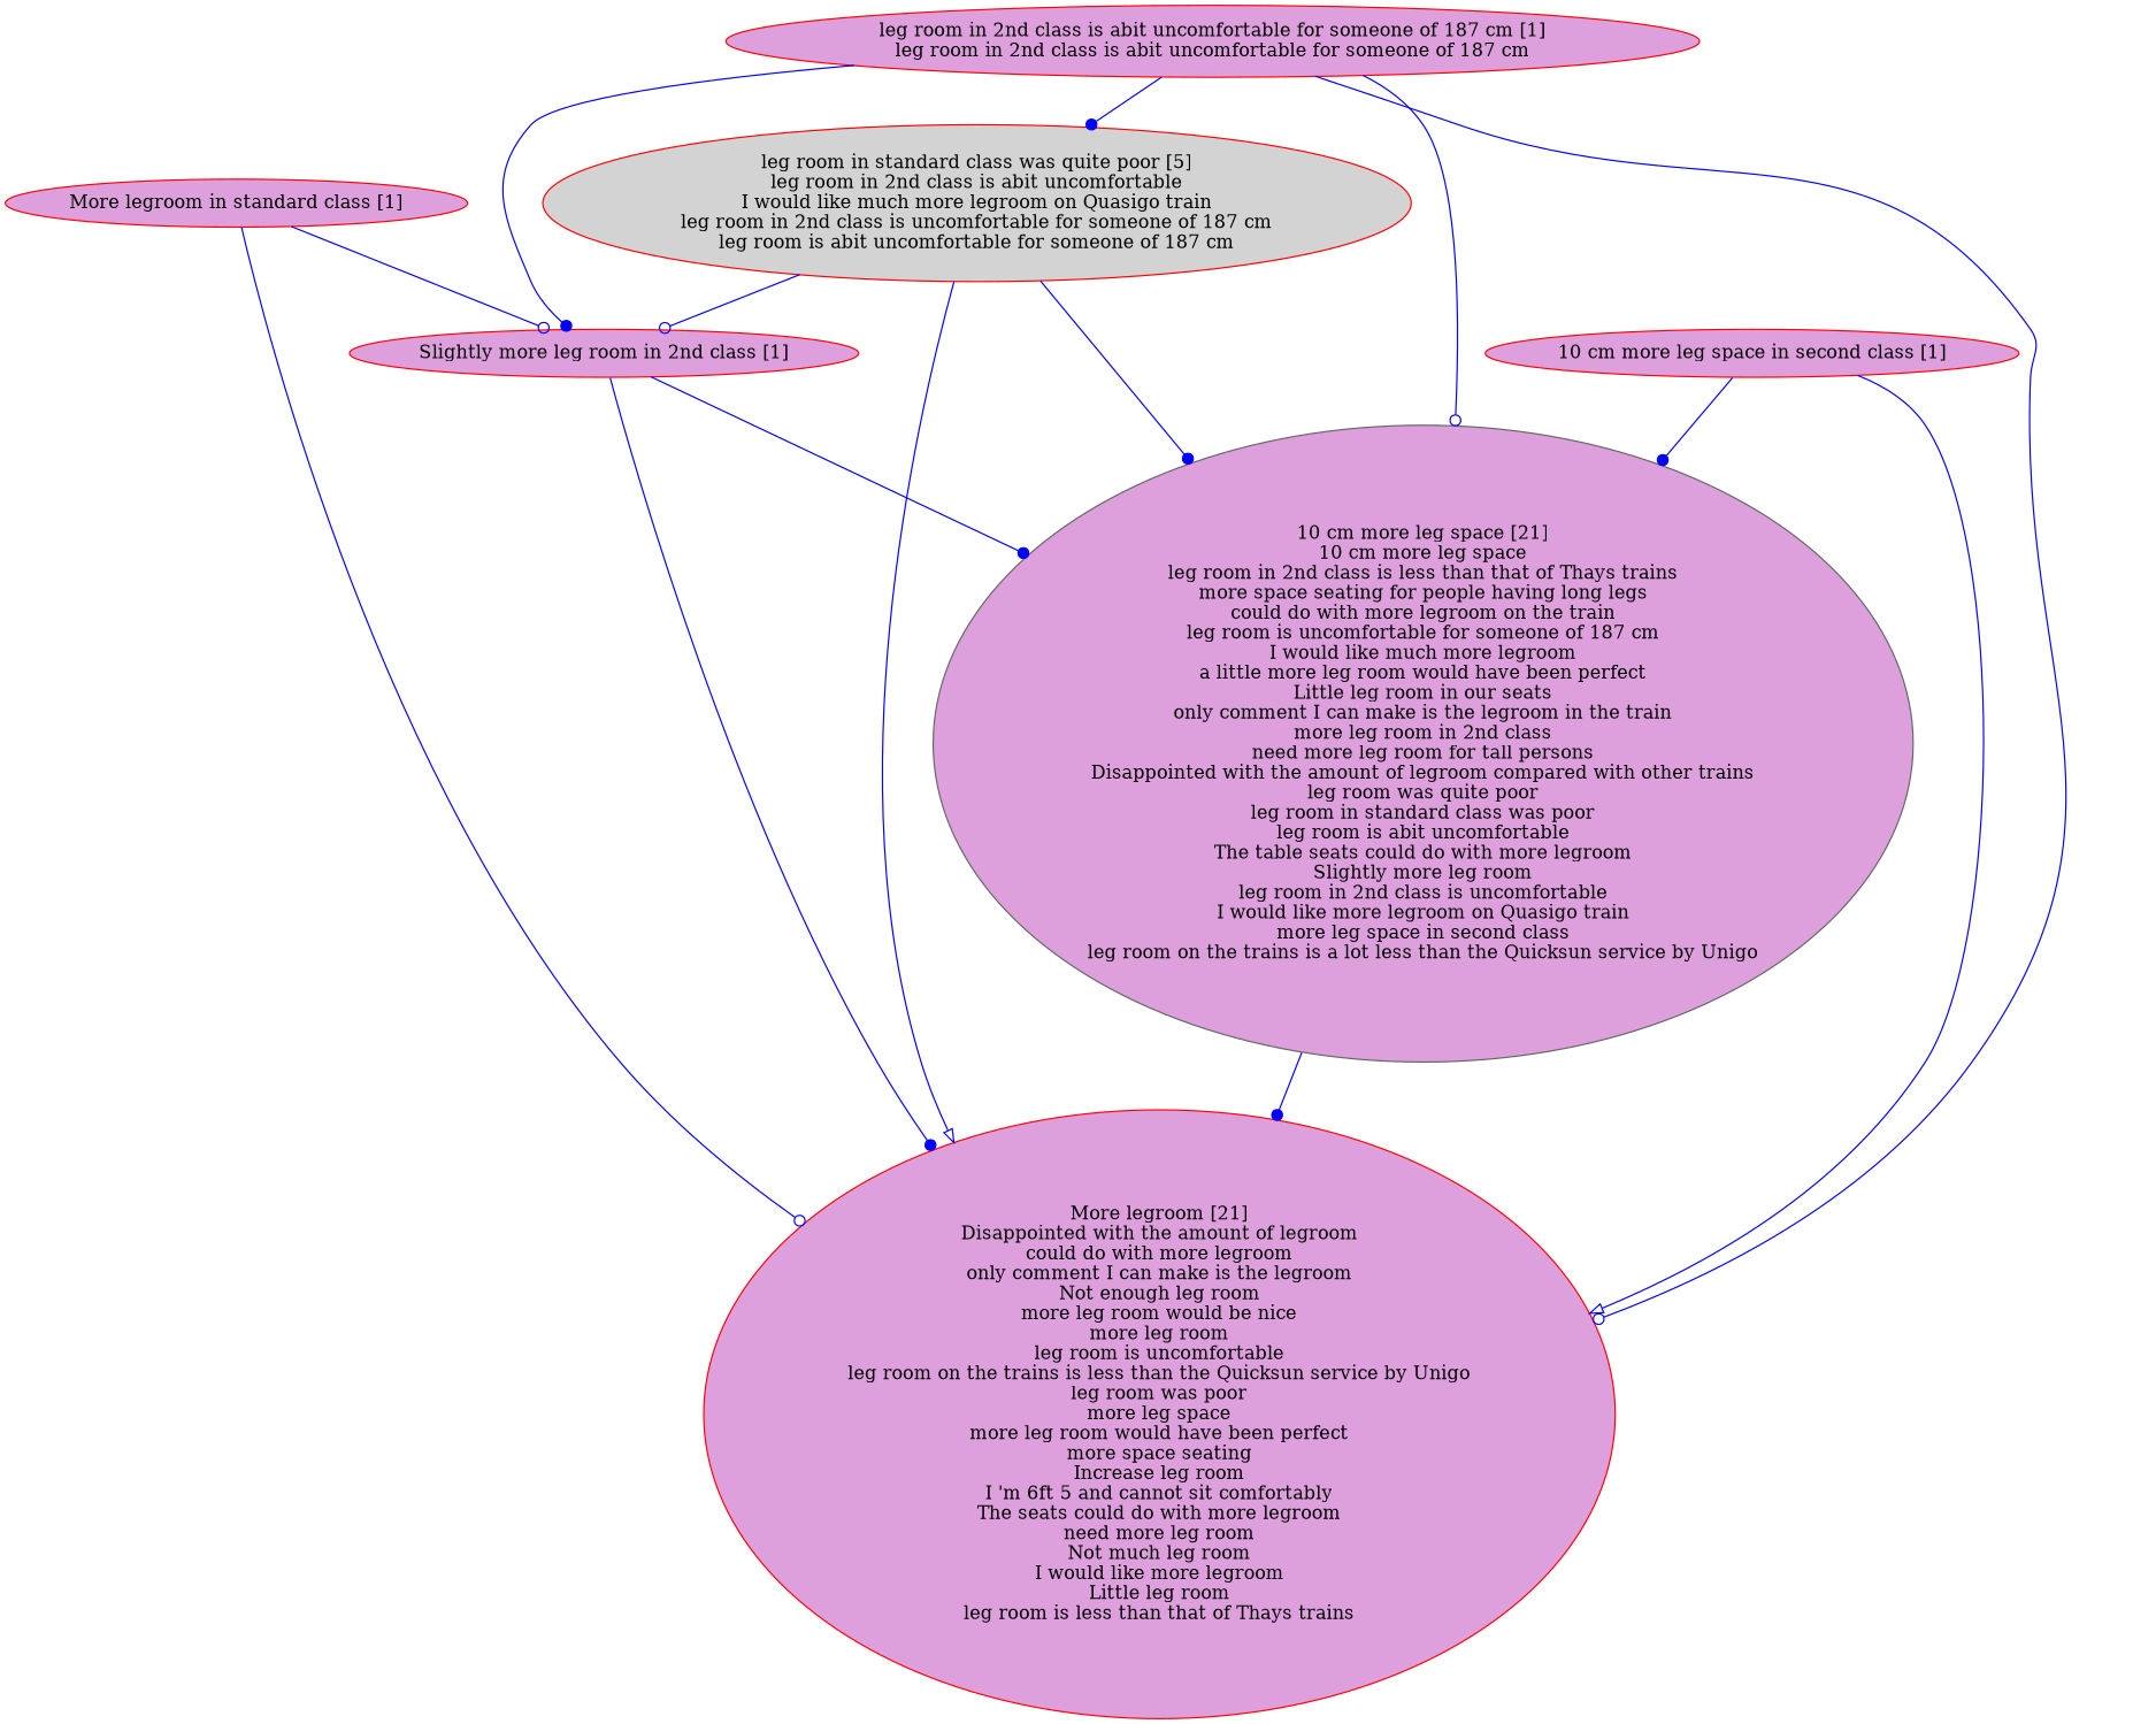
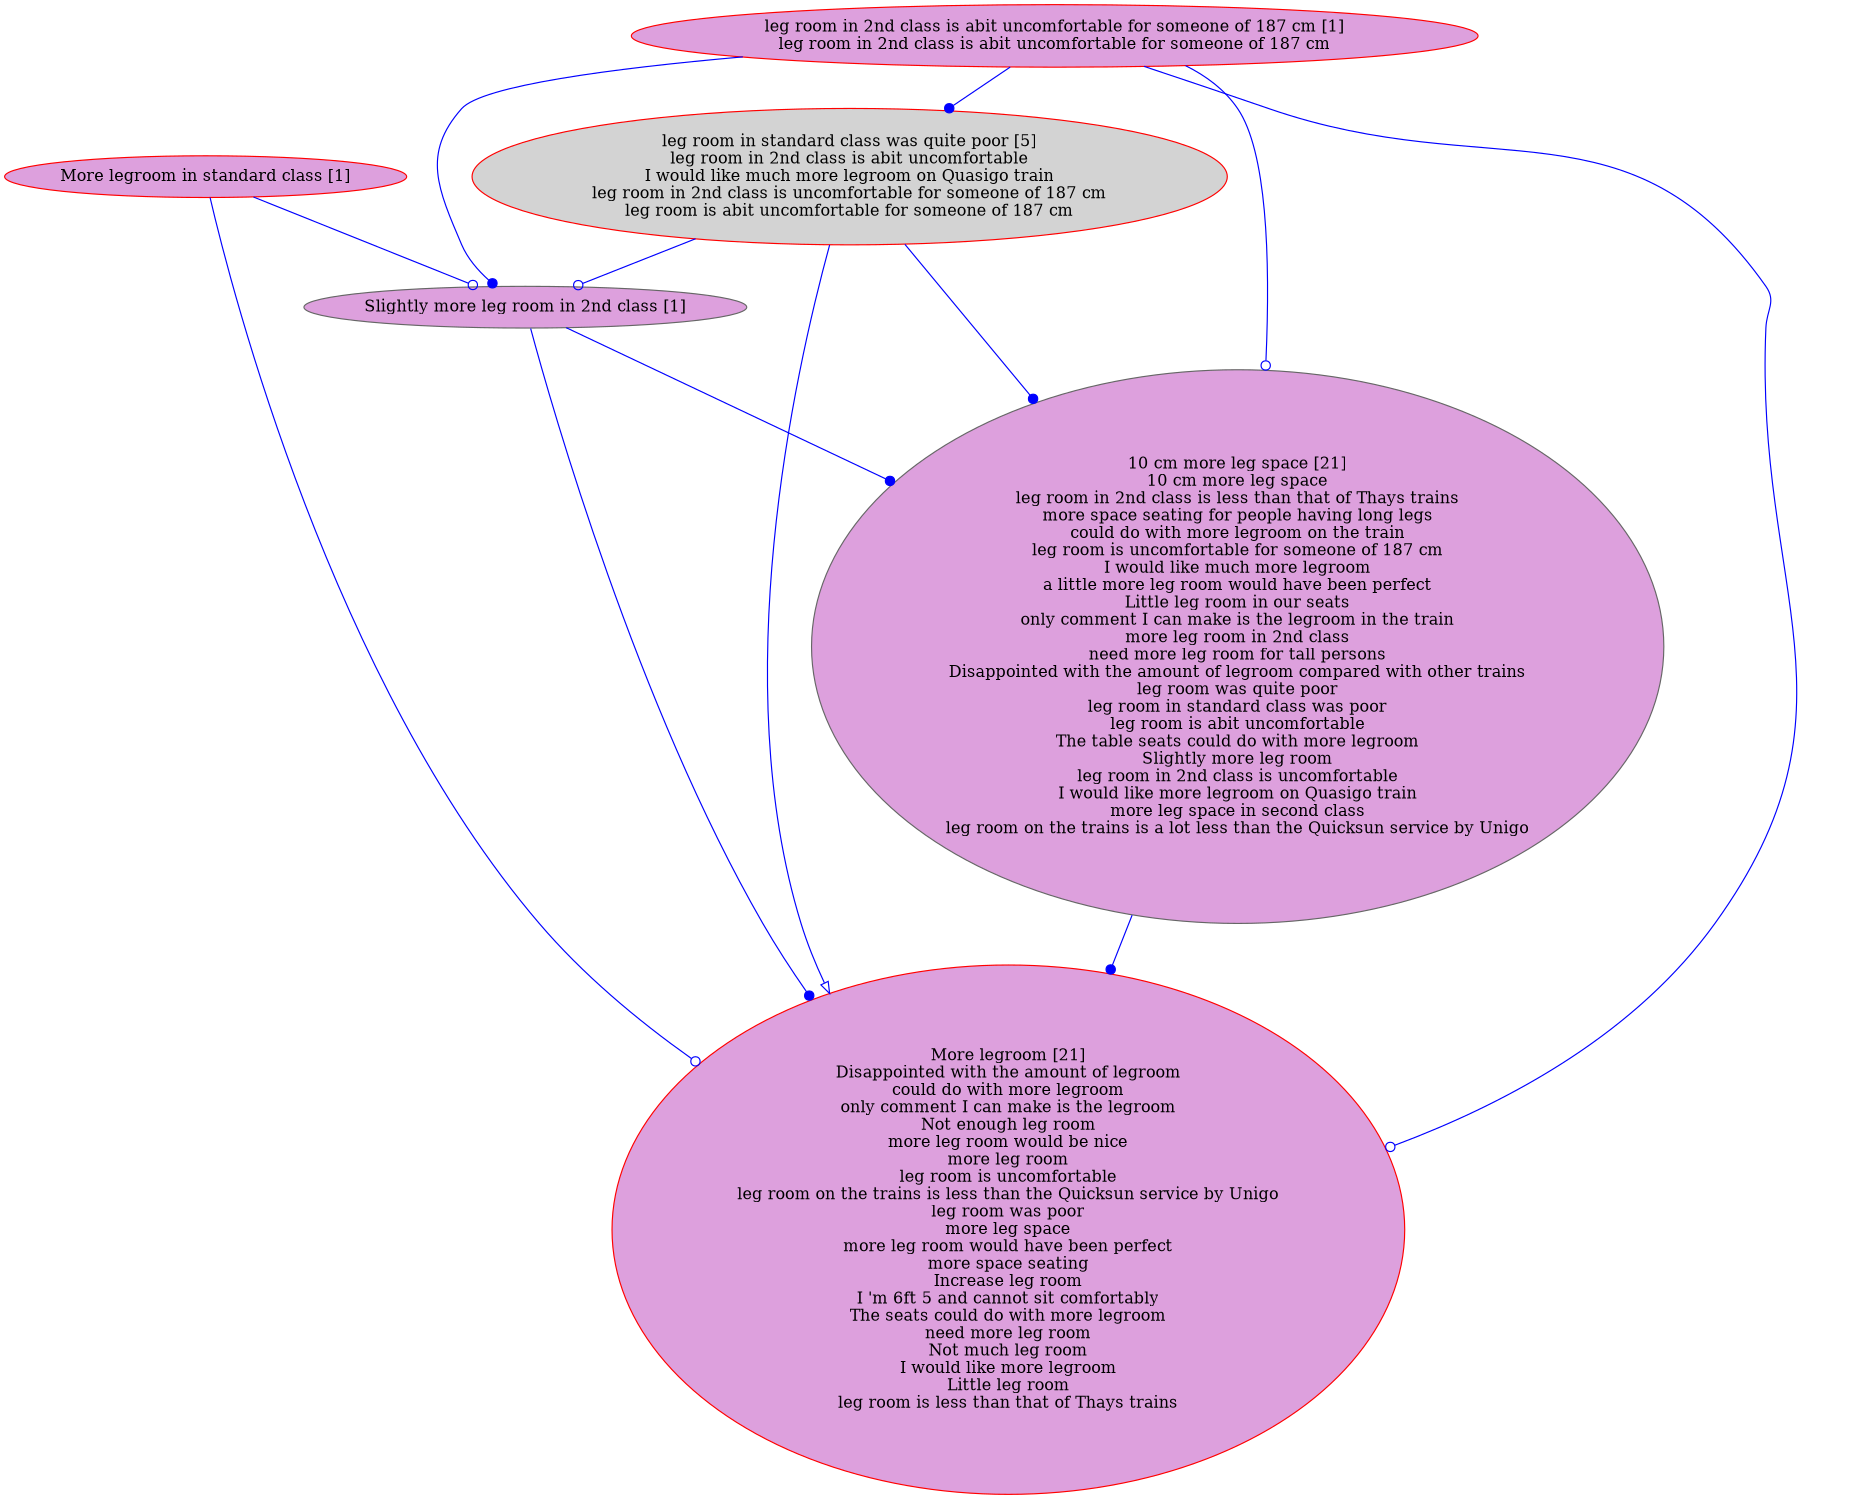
  digraph {
    node [color=red fillcolor=plum style=filled]
    edge [arrowhead=dot color=blue]
    "leg room in standard class was quite poor [5]\nleg room in 2nd class is abit uncomfortable\nI would like much more legroom on Quasigo train\nleg room in 2nd class is uncomfortable for someone of 187 cm\nleg room is abit uncomfortable for someone of 187 cm" [fillcolor=lightgrey]
    "More legroom [21]\nDisappointed with the amount of legroom\ncould do with more legroom\nonly comment I can make is the legroom\nNot enough leg room\nmore leg room would be nice\nmore leg room\nleg room is uncomfortable\nleg room on the trains is less than the Quicksun service by Unigo\nleg room was poor\nmore leg space\nmore leg room would have been perfect\nmore space seating\nIncrease leg room\nI 'm 6ft 5 and cannot sit comfortably\nThe seats could do with more legroom\nneed more leg room\nNot much leg room\nI would like more legroom\nLittle leg room\nleg room is less than that of Thays trains"
    "10 cm more leg space [21]\n10 cm more leg space\nleg room in 2nd class is less than that of Thays trains\nmore space seating for people having long legs\ncould do with more legroom on the train\nleg room is uncomfortable for someone of 187 cm\nI would like much more legroom\na little more leg room would have been perfect\nLittle leg room in our seats\nonly comment I can make is the legroom in the train\nmore leg room in 2nd class\nneed more leg room for tall persons\nDisappointed with the amount of legroom compared with other trains\nleg room was quite poor\nleg room in standard class was poor\nleg room is abit uncomfortable\nThe table seats could do with more legroom\nSlightly more leg room\nleg room in 2nd class is uncomfortable\nI would like more legroom on Quasigo train\nmore leg space in second class\nleg room on the trains is a lot less than the Quicksun service by Unigo" [color=gray40]
-   "Slightly more leg room in 2nd class [1]"
-   "10 cm more leg space in second class [1]"
+   "Slightly more leg room in 2nd class [1]" [color=gray40]
    "More legroom in standard class [1]"
    "leg room in 2nd class is abit uncomfortable for someone of 187 cm [1]\nleg room in 2nd class is abit uncomfortable for someone of 187 cm"
    "leg room in standard class was quite poor [5]\nleg room in 2nd class is abit uncomfortable\nI would like much more legroom on Quasigo train\nleg room in 2nd class is uncomfortable for someone of 187 cm\nleg room is abit uncomfortable for someone of 187 cm" -> "More legroom [21]\nDisappointed with the amount of legroom\ncould do with more legroom\nonly comment I can make is the legroom\nNot enough leg room\nmore leg room would be nice\nmore leg room\nleg room is uncomfortable\nleg room on the trains is less than the Quicksun service by Unigo\nleg room was poor\nmore leg space\nmore leg room would have been perfect\nmore space seating\nIncrease leg room\nI 'm 6ft 5 and cannot sit comfortably\nThe seats could do with more legroom\nneed more leg room\nNot much leg room\nI would like more legroom\nLittle leg room\nleg room is less than that of Thays trains" [arrowhead=onormal]
    "leg room in standard class was quite poor [5]\nleg room in 2nd class is abit uncomfortable\nI would like much more legroom on Quasigo train\nleg room in 2nd class is uncomfortable for someone of 187 cm\nleg room is abit uncomfortable for someone of 187 cm" -> "10 cm more leg space [21]\n10 cm more leg space\nleg room in 2nd class is less than that of Thays trains\nmore space seating for people having long legs\ncould do with more legroom on the train\nleg room is uncomfortable for someone of 187 cm\nI would like much more legroom\na little more leg room would have been perfect\nLittle leg room in our seats\nonly comment I can make is the legroom in the train\nmore leg room in 2nd class\nneed more leg room for tall persons\nDisappointed with the amount of legroom compared with other trains\nleg room was quite poor\nleg room in standard class was poor\nleg room is abit uncomfortable\nThe table seats could do with more legroom\nSlightly more leg room\nleg room in 2nd class is uncomfortable\nI would like more legroom on Quasigo train\nmore leg space in second class\nleg room on the trains is a lot less than the Quicksun service by Unigo"
    "leg room in standard class was quite poor [5]\nleg room in 2nd class is abit uncomfortable\nI would like much more legroom on Quasigo train\nleg room in 2nd class is uncomfortable for someone of 187 cm\nleg room is abit uncomfortable for someone of 187 cm" -> "Slightly more leg room in 2nd class [1]" [arrowhead=odot]
    "10 cm more leg space [21]\n10 cm more leg space\nleg room in 2nd class is less than that of Thays trains\nmore space seating for people having long legs\ncould do with more legroom on the train\nleg room is uncomfortable for someone of 187 cm\nI would like much more legroom\na little more leg room would have been perfect\nLittle leg room in our seats\nonly comment I can make is the legroom in the train\nmore leg room in 2nd class\nneed more leg room for tall persons\nDisappointed with the amount of legroom compared with other trains\nleg room was quite poor\nleg room in standard class was poor\nleg room is abit uncomfortable\nThe table seats could do with more legroom\nSlightly more leg room\nleg room in 2nd class is uncomfortable\nI would like more legroom on Quasigo train\nmore leg space in second class\nleg room on the trains is a lot less than the Quicksun service by Unigo" -> "More legroom [21]\nDisappointed with the amount of legroom\ncould do with more legroom\nonly comment I can make is the legroom\nNot enough leg room\nmore leg room would be nice\nmore leg room\nleg room is uncomfortable\nleg room on the trains is less than the Quicksun service by Unigo\nleg room was poor\nmore leg space\nmore leg room would have been perfect\nmore space seating\nIncrease leg room\nI 'm 6ft 5 and cannot sit comfortably\nThe seats could do with more legroom\nneed more leg room\nNot much leg room\nI would like more legroom\nLittle leg room\nleg room is less than that of Thays trains"
    "Slightly more leg room in 2nd class [1]" -> "More legroom [21]\nDisappointed with the amount of legroom\ncould do with more legroom\nonly comment I can make is the legroom\nNot enough leg room\nmore leg room would be nice\nmore leg room\nleg room is uncomfortable\nleg room on the trains is less than the Quicksun service by Unigo\nleg room was poor\nmore leg space\nmore leg room would have been perfect\nmore space seating\nIncrease leg room\nI 'm 6ft 5 and cannot sit comfortably\nThe seats could do with more legroom\nneed more leg room\nNot much leg room\nI would like more legroom\nLittle leg room\nleg room is less than that of Thays trains"
    "Slightly more leg room in 2nd class [1]" -> "10 cm more leg space [21]\n10 cm more leg space\nleg room in 2nd class is less than that of Thays trains\nmore space seating for people having long legs\ncould do with more legroom on the train\nleg room is uncomfortable for someone of 187 cm\nI would like much more legroom\na little more leg room would have been perfect\nLittle leg room in our seats\nonly comment I can make is the legroom in the train\nmore leg room in 2nd class\nneed more leg room for tall persons\nDisappointed with the amount of legroom compared with other trains\nleg room was quite poor\nleg room in standard class was poor\nleg room is abit uncomfortable\nThe table seats could do with more legroom\nSlightly more leg room\nleg room in 2nd class is uncomfortable\nI would like more legroom on Quasigo train\nmore leg space in second class\nleg room on the trains is a lot less than the Quicksun service by Unigo"
-   "10 cm more leg space in second class [1]" -> "More legroom [21]\nDisappointed with the amount of legroom\ncould do with more legroom\nonly comment I can make is the legroom\nNot enough leg room\nmore leg room would be nice\nmore leg room\nleg room is uncomfortable\nleg room on the trains is less than the Quicksun service by Unigo\nleg room was poor\nmore leg space\nmore leg room would have been perfect\nmore space seating\nIncrease leg room\nI 'm 6ft 5 and cannot sit comfortably\nThe seats could do with more legroom\nneed more leg room\nNot much leg room\nI would like more legroom\nLittle leg room\nleg room is less than that of Thays trains" [arrowhead=onormal]
-   "10 cm more leg space in second class [1]" -> "10 cm more leg space [21]\n10 cm more leg space\nleg room in 2nd class is less than that of Thays trains\nmore space seating for people having long legs\ncould do with more legroom on the train\nleg room is uncomfortable for someone of 187 cm\nI would like much more legroom\na little more leg room would have been perfect\nLittle leg room in our seats\nonly comment I can make is the legroom in the train\nmore leg room in 2nd class\nneed more leg room for tall persons\nDisappointed with the amount of legroom compared with other trains\nleg room was quite poor\nleg room in standard class was poor\nleg room is abit uncomfortable\nThe table seats could do with more legroom\nSlightly more leg room\nleg room in 2nd class is uncomfortable\nI would like more legroom on Quasigo train\nmore leg space in second class\nleg room on the trains is a lot less than the Quicksun service by Unigo"
    "More legroom in standard class [1]" -> "More legroom [21]\nDisappointed with the amount of legroom\ncould do with more legroom\nonly comment I can make is the legroom\nNot enough leg room\nmore leg room would be nice\nmore leg room\nleg room is uncomfortable\nleg room on the trains is less than the Quicksun service by Unigo\nleg room was poor\nmore leg space\nmore leg room would have been perfect\nmore space seating\nIncrease leg room\nI 'm 6ft 5 and cannot sit comfortably\nThe seats could do with more legroom\nneed more leg room\nNot much leg room\nI would like more legroom\nLittle leg room\nleg room is less than that of Thays trains" [arrowhead=odot]
    "More legroom in standard class [1]" -> "Slightly more leg room in 2nd class [1]" [arrowhead=odot]
    "leg room in 2nd class is abit uncomfortable for someone of 187 cm [1]\nleg room in 2nd class is abit uncomfortable for someone of 187 cm" -> "leg room in standard class was quite poor [5]\nleg room in 2nd class is abit uncomfortable\nI would like much more legroom on Quasigo train\nleg room in 2nd class is uncomfortable for someone of 187 cm\nleg room is abit uncomfortable for someone of 187 cm"
    "leg room in 2nd class is abit uncomfortable for someone of 187 cm [1]\nleg room in 2nd class is abit uncomfortable for someone of 187 cm" -> "More legroom [21]\nDisappointed with the amount of legroom\ncould do with more legroom\nonly comment I can make is the legroom\nNot enough leg room\nmore leg room would be nice\nmore leg room\nleg room is uncomfortable\nleg room on the trains is less than the Quicksun service by Unigo\nleg room was poor\nmore leg space\nmore leg room would have been perfect\nmore space seating\nIncrease leg room\nI 'm 6ft 5 and cannot sit comfortably\nThe seats could do with more legroom\nneed more leg room\nNot much leg room\nI would like more legroom\nLittle leg room\nleg room is less than that of Thays trains" [arrowhead=odot]
    "leg room in 2nd class is abit uncomfortable for someone of 187 cm [1]\nleg room in 2nd class is abit uncomfortable for someone of 187 cm" -> "10 cm more leg space [21]\n10 cm more leg space\nleg room in 2nd class is less than that of Thays trains\nmore space seating for people having long legs\ncould do with more legroom on the train\nleg room is uncomfortable for someone of 187 cm\nI would like much more legroom\na little more leg room would have been perfect\nLittle leg room in our seats\nonly comment I can make is the legroom in the train\nmore leg room in 2nd class\nneed more leg room for tall persons\nDisappointed with the amount of legroom compared with other trains\nleg room was quite poor\nleg room in standard class was poor\nleg room is abit uncomfortable\nThe table seats could do with more legroom\nSlightly more leg room\nleg room in 2nd class is uncomfortable\nI would like more legroom on Quasigo train\nmore leg space in second class\nleg room on the trains is a lot less than the Quicksun service by Unigo" [arrowhead=odot]
    "leg room in 2nd class is abit uncomfortable for someone of 187 cm [1]\nleg room in 2nd class is abit uncomfortable for someone of 187 cm" -> "Slightly more leg room in 2nd class [1]"
  }
